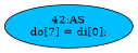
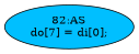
  strict digraph {
-   n1 [ast="<pyverilog.vparser.ast.Assign object at 0x7fa560c835d0>" def_var="['do']" fillcolor=deepskyblue label="42:AS\ndo[7] = di[0];" statements="[]" style=filled typ=Assign use_var="['di']"]
+   n1 [ast="<pyverilog.vparser.ast.Assign object at 0x7fa560c835d0>" def_var="['do']" fillcolor=deepskyblue label="82:AS\ndo[7] = di[0];" statements="[]" style=filled typ=Assign use_var="['di']"]
  }
